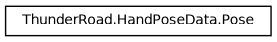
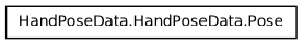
  digraph {
    rankdir=LR
-   n1 [color=black fillcolor=white fontname=Helvetica fontsize=10 height=0.2 label="ThunderRoad.HandPoseData.Pose" shape=record style=filled width=0.4]
+   n1 [color=black fillcolor=white fontname=Helvetica fontsize=10 height=0.2 label="HandPoseData.HandPoseData.Pose" shape=record style=filled width=0.4]
  }
